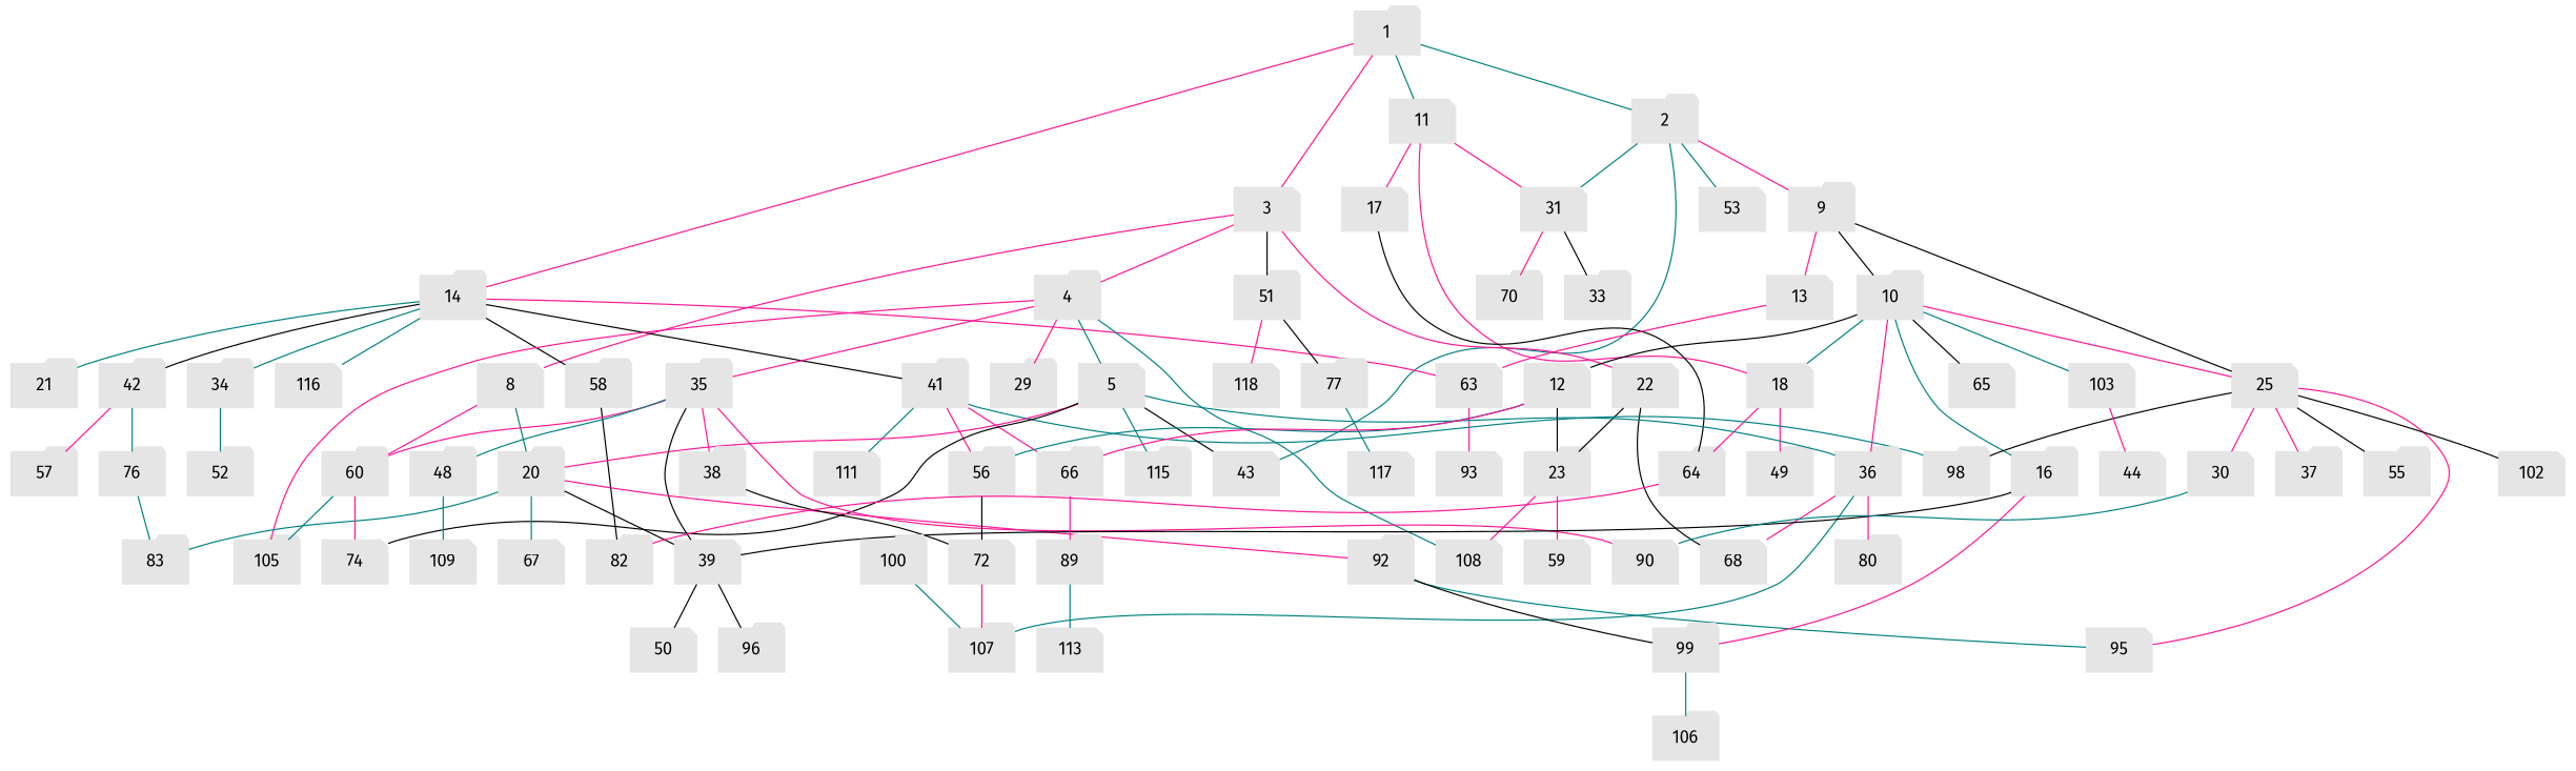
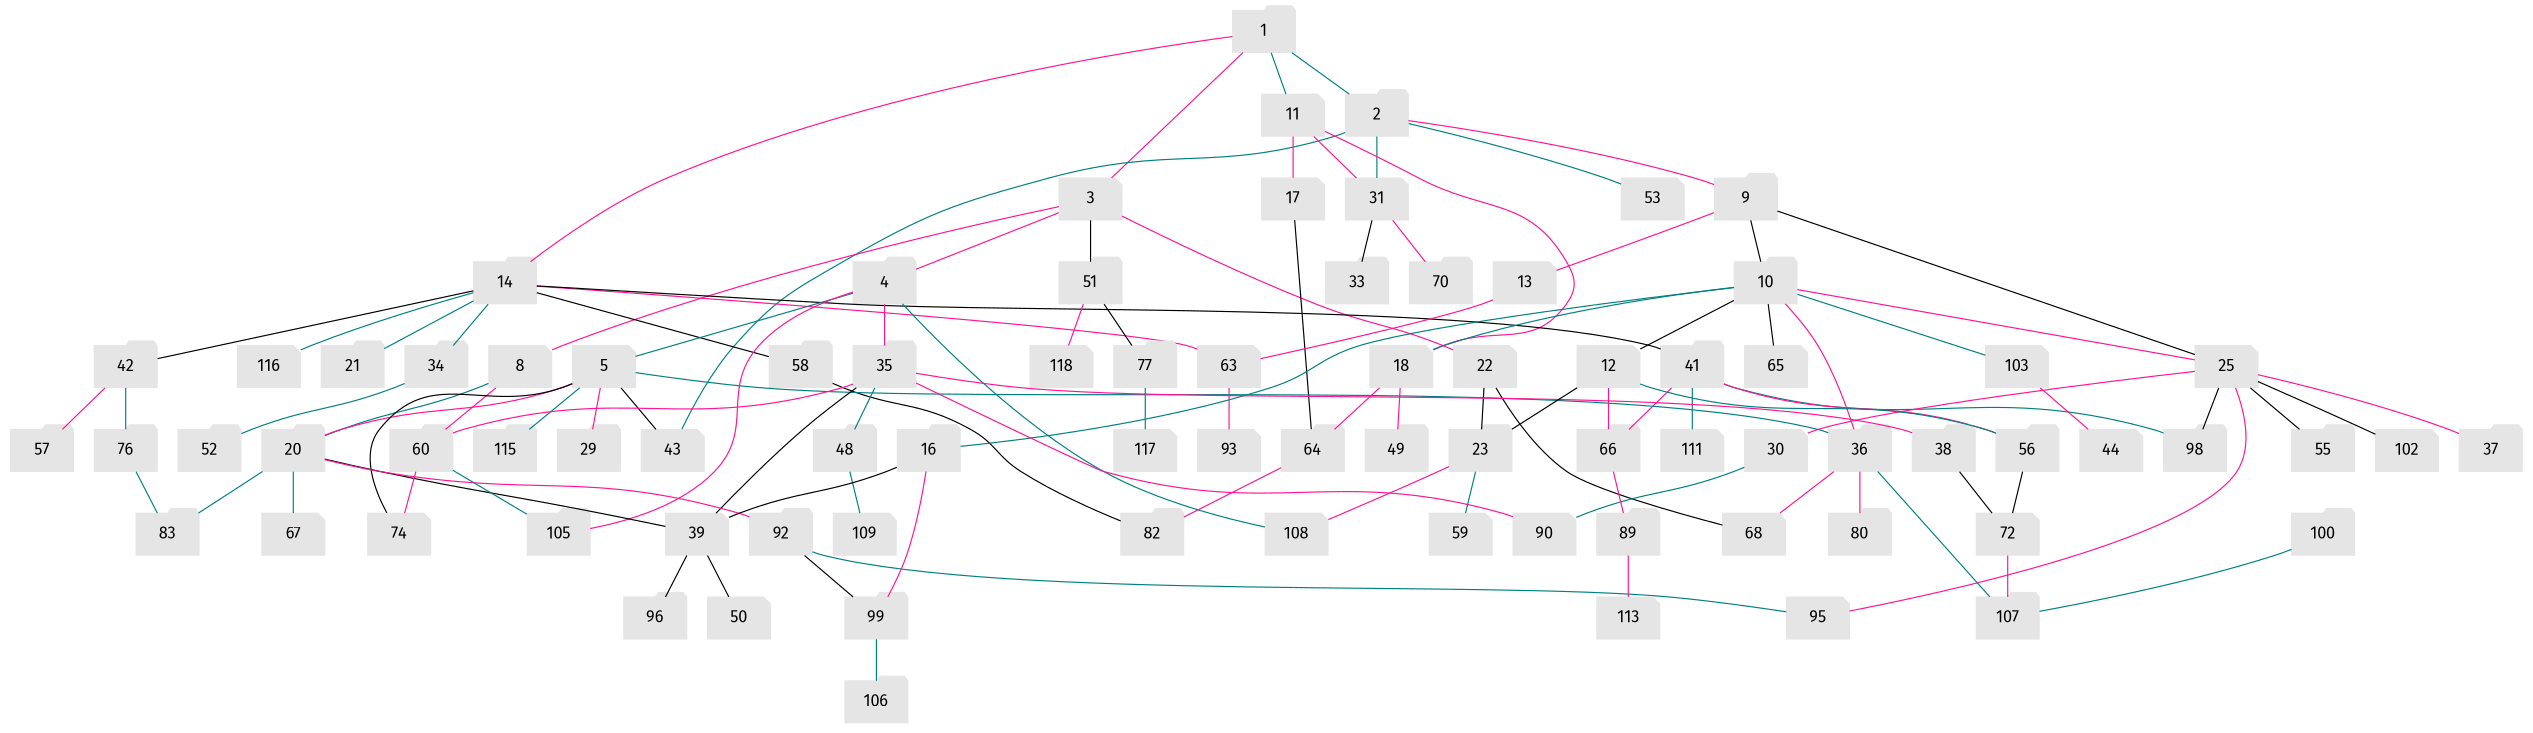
  graph {
    fontname="Fira Sans"
    node [color=gray90 fontname="Fira Sans" shape=folder style=filled]
    edge [color=deeppink fontname="Fira Sans"]
    1 [super="+27"]
    2 [super="+40"]
    3 [shape=note super="+6"]
    11 [shape=note]
    14 [super="+26"]
    9
    31 [shape=note super="+62"]
    43 [shape=note super="+71"]
    53 [shape=note]
    4 [super="+15"]
    8 [shape=note]
    22 [shape=note super="+61"]
    51
    18 [shape=note super="+47"]
    17 [shape=note super="+24"]
    63 [shape=note super="+78"]
    21
    34
    41 [super="+46"]
    42
    58
    116 [shape=note]
    10 [super="+19"]
    13 [shape=note]
    25 [shape=note super="+54"]
    33
    70
    5 [shape=note super="+28"]
    29
    35 [super="+85"]
    105
    108 [shape=note]
    20 [super="+45"]
    60 [super="+91"]
    23 [super="+75"]
    68 [shape=note]
    77 [super="+86"]
    118 [shape=note]
    36 [super="+114"]
    74 [shape=note]
    115
    39 [shape=note super="+88"]
    90 [shape=note]
    38 [super="+79"]
    48
    67 [shape=note]
    83 [super="+97"]
    92
    80
    107
    12 [shape=note]
    16 [super="+104"]
    65 [shape=note super="+87"]
    103 [shape=note]
    30 [shape=note super="+32"]
    37 [super="+101"]
    55 [super="+94"]
    95 [shape=note]
    98
    102 [shape=note]
    56 [super="+112"]
    66 [super="+69"]
    99
    64 [super="+84"]
    49
    44 [shape=note]
    59 [shape=note]
    72 [shape=note super="+81"]
    89
    93 [shape=note]
    52
    111 [shape=note]
    57
    76
    82
    50 [shape=note super="+110"]
    96
    106
    100
    109 [shape=note]
    117 [shape=note]
    113 [shape=note]
    1 -- 2 [color=teal]
    1 -- 3
    1 -- 11 [color=teal]
    1 -- 14
    2 -- 9
    2 -- 31 [color=teal]
    2 -- 43 [color=teal]
    2 -- 53 [color=teal]
    3 -- 4
    3 -- 8
    3 -- 22
    3 -- 51 [color=black]
    11 -- 31
    11 -- 18
    11 -- 17
    14 -- 63
    14 -- 21 [color=teal]
    14 -- 34 [color=teal]
    14 -- 41 [color=black]
    14 -- 42 [color=black]
    14 -- 58 [color=black]
    14 -- 116 [color=teal]
    9 -- 10 [color=black]
    9 -- 13
    9 -- 25 [color=black]
    31 -- 33 [color=black]
    31 -- 70
    4 -- 5 [color=teal]
-   4 -- 29
+   5 -- 29
    4 -- 35
    4 -- 105
    4 -- 108 [color=teal]
    8 -- 20 [color=teal]
    8 -- 60
    22 -- 23 [color=black]
    22 -- 68 [color=black]
    51 -- 77 [color=black]
    51 -- 118
    18 -- 64
    18 -- 49
    17 -- 64 [color=black]
    63 -- 93
    34 -- 52 [color=teal]
    41 -- 98 [color=teal]
    41 -- 56
    41 -- 66
    41 -- 111 [color=teal]
    42 -- 57
    42 -- 76 [color=teal]
    58 -- 82 [color=black]
    10 -- 18 [color=teal]
    10 -- 25
    10 -- 36
    10 -- 12 [color=black]
    10 -- 16 [color=teal]
    10 -- 65 [color=black]
    10 -- 103 [color=teal]
    13 -- 63
    25 -- 30
    25 -- 37
    25 -- 55 [color=black]
    25 -- 95
    25 -- 98 [color=black]
    25 -- 102 [color=black]
    5 -- 43 [color=black]
    5 -- 20
    5 -- 36 [color=teal]
    5 -- 74 [color=black]
    5 -- 115 [color=teal]
    35 -- 60
    35 -- 39 [color=black]
    35 -- 90
    35 -- 38
    35 -- 48 [color=teal]
    20 -- 39 [color=black]
    20 -- 67 [color=teal]
    20 -- 83 [color=teal]
    20 -- 92
    60 -- 105 [color=teal]
    60 -- 74
    23 -- 108
-   23 -- 59
+   23 -- 59 [color=teal]
    77 -- 117 [color=teal]
    36 -- 68
    36 -- 80
    36 -- 107 [color=teal]
    39 -- 50 [color=black]
    39 -- 96 [color=black]
    38 -- 72 [color=black]
    48 -- 109 [color=teal]
    92 -- 95 [color=teal]
    92 -- 99 [color=black]
    12 -- 23 [color=black]
    12 -- 56 [color=teal]
    12 -- 66
    16 -- 39 [color=black]
    16 -- 99
    103 -- 44
    30 -- 90 [color=teal]
    56 -- 72 [color=black]
    66 -- 89
    99 -- 106 [color=teal]
    64 -- 82
    72 -- 107
-   89 -- 113 [color=teal]
+   89 -- 113
    76 -- 83 [color=teal]
    100 -- 107 [color=teal]
  }
